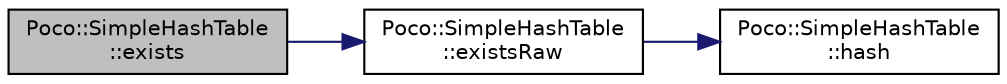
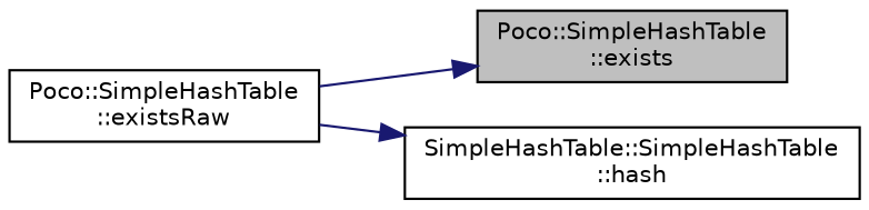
  digraph {
    rankdir=LR
    node [color=black fillcolor=white fontname=Helvetica fontsize=10 shape=record style=filled]
    edge [color=midnightblue fontname=Helvetica fontsize=10 labelfontname=Helvetica labelfontsize=10 style=solid]
    n1 [fillcolor=grey75 fontcolor=black height=0.2 label="Poco::SimpleHashTable\l::exists" width=0.4]
    n2 [height=0.2 label="Poco::SimpleHashTable\l::existsRaw" width=0.4]
-   n3 [height=0.2 label="Poco::SimpleHashTable\l::hash" width=0.4]
-   n1 -> n2
+   n3 [height=0.2 label="SimpleHashTable::SimpleHashTable\l::hash" width=0.4]
+   n2 -> n1
    n2 -> n3
  }
